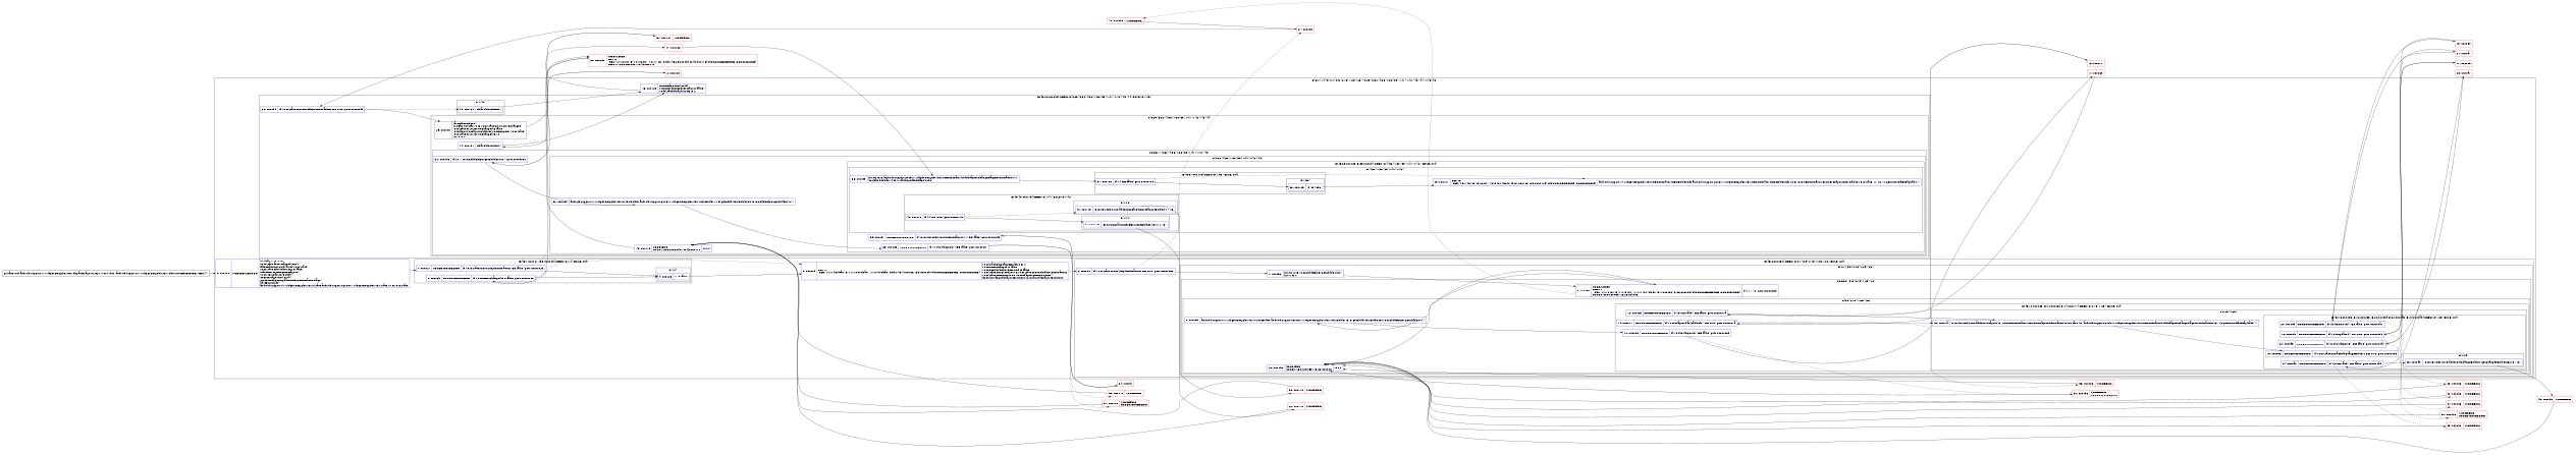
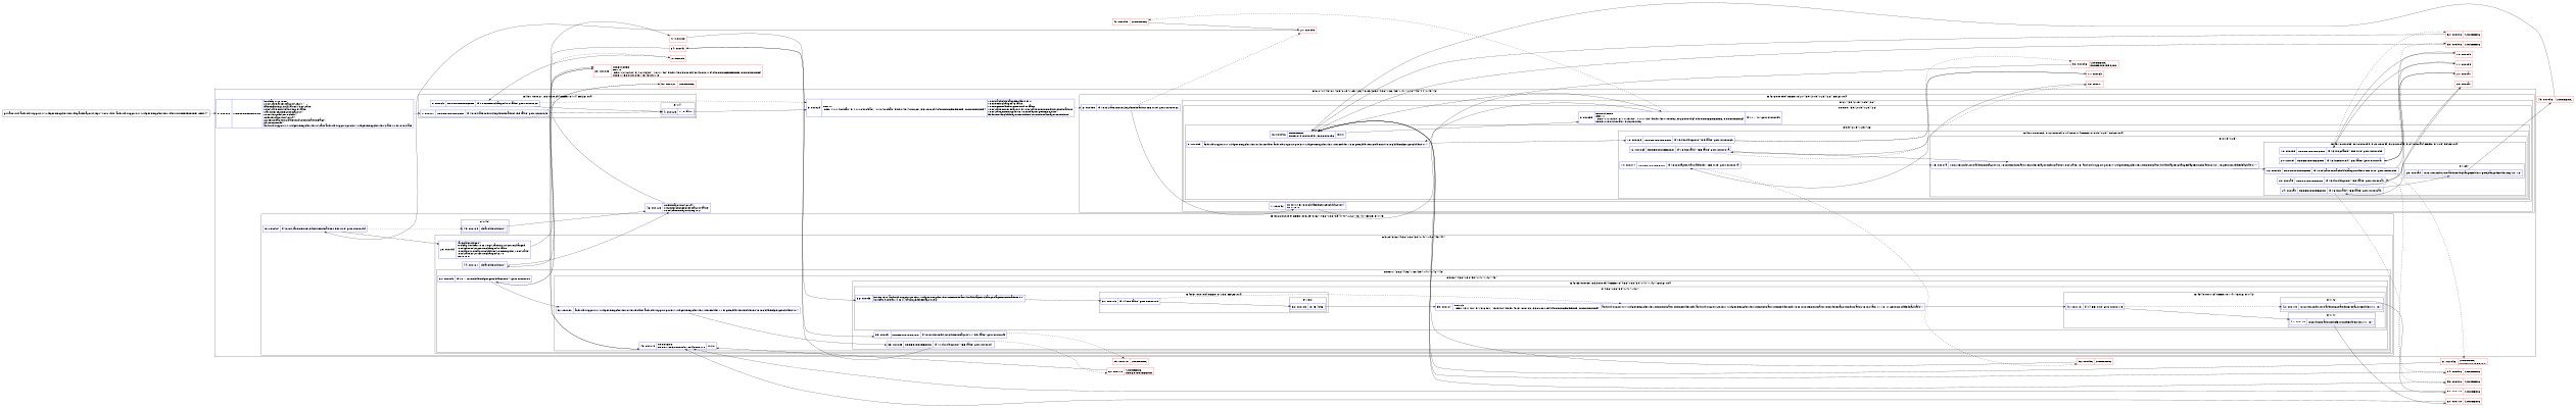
  digraph {
    rankdir=LR
    node [color=blue shape=record]
    n1 [label="{4\:\ 0x002e|r1 = false\l}"]
    n2 [label="{1\:\ 0x0027|ADDED_TO_REGION\l|if (r8.mState.mRunSimpleAnimations == false) goto L_0x002e\l}"]
    n3 [label="{3\:\ 0x002b|ADDED_TO_REGION\l|if (r8.mItemsChanged == false) goto L_0x002e\l}"]
    n4 [label="{25\:\ 0x00ad|r8.mViewInfoStore.addToOldChangeHolders(getChangedHolderKey(r3), r3)\l}"]
    n5 [label="{16\:\ 0x0093|ADDED_TO_REGION\l|if (r8.mState.mTrackOldChangeHolders == true) goto L_0x0095\l}"]
    n6 [label="{18\:\ 0x0099|ADDED_TO_REGION\l|if (r3.isUpdated() == true) goto L_0x009b\l}"]
    n7 [label="{20\:\ 0x009f|ADDED_TO_REGION\l|if (r3.isRemoved() == false) goto L_0x00a1\l}"]
    n8 [label="{22\:\ 0x00a5|ADDED_TO_REGION\l|if (r3.shouldIgnore() == false) goto L_0x00a7\l}"]
    n9 [label="{24\:\ 0x00ab|ADDED_TO_REGION\l|if (r3.isInvalid() == false) goto L_0x00ad\l}"]
    n10 [label="{15\:\ 0x007a|r8.mViewInfoStore.addToPreLayout(r3, r8.mItemAnimator.recordPreLayoutInformation(r8.mState, r3, android.support.p003v7.widget.RecyclerView.ItemAnimator.buildAdapterChangeFlagsForAnimations(r3), r3.getUnmodifiedPayloads()))\l}"]
    n11 [label="{10\:\ 0x0069|ADDED_TO_REGION\l|if (r3.shouldIgnore() == false) goto L_0x006b\l}"]
    n12 [label="{12\:\ 0x006f|ADDED_TO_REGION\l|if (r3.isInvalid() == false) goto L_0x007a\l}"]
    n13 [label="{14\:\ 0x0077|ADDED_TO_REGION\l|if (r8.mAdapter.hasStableIds() == true) goto L_0x007a\l}"]
    n14 [label="{9\:\ 0x005b|android.support.v7.widget.RecyclerView$ViewHolder android.support.p003v7.widget.RecyclerView.ViewHolder r3 = getChildViewHolderInt(r8.mChildHelper.getChildAt(r1))\l}"]
    n15 [label="{26\:\ 0x00b6|LOOP_END\lLOOP:0: B:8:0x0059\-\>B:26:0x00b6\l|r5++\l}"]
    n16 [label="{8\:\ 0x0059|LOOP_START\lPHI: r1 \l  PHI: (r1v16 int) = (r1v15 int), (r1v17 int) binds: [B:7:0x0052, B:26:0x00b6] A[DONT_GENERATE, DONT_INLINE]\lLOOP:0: B:8:0x0059\-\>B:26:0x00b6\l|if (r1 \< r0) goto L_0x005b\l}"]
    n17 [label="{7\:\ 0x0052|int int r0 = r8.mChildHelper.getChildCount()\lint r1 = 0\l}"]
    n18 [label="{6\:\ 0x0050|if (r8.mState.mRunSimpleAnimations == true) goto L_0x0052\l}"]
    n19 [label="{38\:\ 0x0105|r3 \|= 4096\l}"]
    n20 [label="{37\:\ 0x0103|if (r4 == false) goto L_0x0105\l}"]
    n21 [label="{41\:\ 0x0115|recordAnimationInfoIfBouncedHiddenView(r1, r3)\l}"]
    n22 [label="{42\:\ 0x0119|r8.mViewInfoStore.addToAppearedInPreLayoutHolders(r1, r3)\l}"]
    n23 [label="{40\:\ 0x0113|if (r4 == true) goto L_0x0115\l}"]
    n24 [label="{36\:\ 0x00f9|int int r3 = android.support.p003v7.widget.RecyclerView.ItemAnimator.buildAdapterChangeFlagsForAnimations(r1)\lboolean boolean r4 = r1.hasAnyOfTheFlags(8192)\l}"]
    n25 [label="{39\:\ 0x0107|PHI: r3 \l  PHI: (r3v7 int) = (r3v6 int), (r3v9 int) binds: [B:37:0x0103, B:38:0x0105] A[DONT_GENERATE, DONT_INLINE]\l|android.support.v7.widget.RecyclerView$ItemAnimator$ItemHolderInfo android.support.p003v7.widget.RecyclerView.ItemAnimator.ItemHolderInfo r3 = r8.mItemAnimator.recordPreLayoutInformation(r8.mState, r1, r3, r1.getUnmodifiedPayloads())\l}"]
    n26 [label="{33\:\ 0x00ee|ADDED_TO_REGION\l|if (r1.shouldIgnore() == false) goto L_0x00f1\l}"]
    n27 [label="{35\:\ 0x00f7|ADDED_TO_REGION\l|if (r8.mViewInfoStore.isInPreLayout(r1) == false) goto L_0x00f9\l}"]
    n28 [label="{32\:\ 0x00e0|android.support.v7.widget.RecyclerView$ViewHolder android.support.p003v7.widget.RecyclerView.ViewHolder r1 = getChildViewHolderInt(r8.mChildHelper.getChildAt(r0))\l}"]
    n29 [label="{43\:\ 0x011e|LOOP_END\lLOOP:1: B:30:0x00d8\-\>B:43:0x011e\l|r0++\l}"]
    n30 [label="{31\:\ 0x00de|if (r0 \< r8.mChildHelper.getChildCount()) goto L_0x00e0\l}"]
    n31 [label="{29\:\ 0x00bf|saveOldPositions()\lboolean boolean r0 = r8.mState.mStructureChanged\lr8.mState.mStructureChanged = false\lr8.mLayout.onLayoutChildren(r8.mRecycler, r8.mState)\lr8.mState.mStructureChanged = r0\lint r0 = 0\l}"]
    n32 [label="{44\:\ 0x0121|clearOldPositions()\l}"]
    n33 [label="{45\:\ 0x0125|clearOldPositions()\l}"]
    n34 [label="{28\:\ 0x00bd|if (r8.mState.mRunPredictiveAnimations == true) goto L_0x00bf\l}"]
-   n35 [label="{0\:\ 0x0000|MTH_THIS_BLOCK\l|boolean r1 = true\lr8.mState.assertLayoutStep(1)\lfillRemainingScrollValues(r8.mState)\lr8.mState.mIsMeasuring = false\lstartInterceptRequestLayout()\lr8.mViewInfoStore.clear()\lonEnterLayoutOrScroll()\lprocessAdapterUpdatesAndSetAnimationFlags()\lsaveFocusInfo()\landroid.support.v7.widget.RecyclerView$State android.support.p003v7.widget.RecyclerView.State r0 = r8.mState\l}"]
+   n35 [label="{0\:\ 0x0000|MTH_ENTER_BLOCK\l|boolean r1 = true\lr8.mState.assertLayoutStep(1)\lfillRemainingScrollValues(r8.mState)\lr8.mState.mIsMeasuring = false\lstartInterceptRequestLayout()\lr8.mViewInfoStore.clear()\lonEnterLayoutOrScroll()\lprocessAdapterUpdatesAndSetAnimationFlags()\lsaveFocusInfo()\landroid.support.v7.widget.RecyclerView$State android.support.p003v7.widget.RecyclerView.State r0 = r8.mState\l}"]
    n36 [label="{5\:\ 0x002f|PHI: r1 \l  PHI: (r1v1 boolean) = (r1v18 boolean), (r1v0 boolean) binds: [B:4:0x002e, B:3:0x002b] A[DONT_GENERATE, DONT_INLINE]\l|r0.mTrackOldChangeHolders = r1\lr8.mItemsChanged = false\lr8.mItemsAddedOrRemoved = false\lr8.mState.mInPreLayout = r8.mState.mRunPredictiveAnimations\lr8.mState.mItemCount = r8.mAdapter.getItemCount()\lfindMinMaxChildLayoutPositions(r8.mMinMaxLayoutPositions)\l}"]
    n37 [label="{46\:\ 0x0128|onExitLayoutOrScroll()\lstopInterceptRequestLayout(false)\lr8.mState.mLayoutStep = 2\l}"]
    n38 [color=red label="{2\:\ 0x0029}"]
    n39 [color=red label="{49\:\ 0x00b6|SYNTHETIC\l}"]
    n40 [color=red label="{17\:\ 0x0095}"]
    n41 [color=red label="{51\:\ 0x00b6|SYNTHETIC\lADDED_TO_REGION\l}"]
    n42 [color=red label="{19\:\ 0x009b}"]
    n43 [color=red label="{52\:\ 0x00b6|SYNTHETIC\l}"]
    n44 [color=red label="{21\:\ 0x00a1}"]
    n45 [color=red label="{53\:\ 0x00b6|SYNTHETIC\l}"]
    n46 [color=red label="{23\:\ 0x00a7}"]
    n47 [color=red label="{54\:\ 0x00b6|SYNTHETIC\l}"]
    n48 [color=red label="{55\:\ 0x00b6|SYNTHETIC\l}"]
    n49 [color=red label="{11\:\ 0x006b}"]
    n50 [color=red label="{50\:\ 0x00b6|SYNTHETIC\lADDED_TO_REGION\l}"]
    n51 [color=red label="{13\:\ 0x0071}"]
    n52 [color=red label="{56\:\ 0x00b6|SYNTHETIC\l}"]
    n53 [color=red label="{48\:\ 0x00b9|SYNTHETIC\l}"]
    n54 [color=red label="{27\:\ 0x00b9}"]
    n55 [color=red label="{60\:\ 0x011e|SYNTHETIC\l}"]
    n56 [color=red label="{58\:\ 0x011e|SYNTHETIC\l}"]
    n57 [color=red label="{34\:\ 0x00f1}"]
    n58 [color=red label="{61\:\ 0x011e|SYNTHETIC\lADDED_TO_REGION\l}"]
    n59 [color=red label="{59\:\ 0x011e|SYNTHETIC\l}"]
    n60 [color=red label="{30\:\ 0x00d8|LOOP_START\lPHI: r0 \l  PHI: (r0v16 int) = (r0v15 int), (r0v17 int) binds: [B:29:0x00bf, B:43:0x011e] A[DONT_GENERATE, DONT_INLINE]\lLOOP:1: B:30:0x00d8\-\>B:43:0x011e\l}"]
    n61 [color=red label="{57\:\ 0x0121|SYNTHETIC\l}"]
    n62 [color=red label="{47\:\ 0x0133}"]
    n63 [label="{private void android.support.v7.widget.RecyclerView.dispatchLayoutStep1((r8v0 'this' android.support.v7.widget.RecyclerView A[IMMUTABLE_TYPE, THIS])) }" color=""]
    subgraph cluster_1 {
      label="R(6:0|(1:4)|5|(2:7|(3:9|(2:15|(1:25))|26))|(3:29|(3:32|(4:36|(1:38)|39|(1:41)(1:42))|43)|44)(1:45)|46)"
      n35
      n36
      n37
      subgraph cluster_2 {
        label="IF [B:1:0x0027, B:3:0x002b] THEN: R(1:4) ELSE: null"
        n2
        n3
        subgraph cluster_3 {
          label="R(1:4)"
          n1
        }
      }
      subgraph cluster_4 {
        label="IF [B:6:0x0050] THEN: R(2:7|(3:9|(2:15|(1:25))|26)) ELSE: null"
        n18
        subgraph cluster_5 {
          label="R(2:7|(3:9|(2:15|(1:25))|26))"
          n17
          subgraph cluster_6 {
            label="LOOP:0: (3:9|(2:15|(1:25))|26)"
            n16
            subgraph cluster_7 {
              label="R(3:9|(2:15|(1:25))|26)"
              n14
              n15
              subgraph cluster_8 {
                label="IF [B:10:0x0069, B:12:0x006f, B:14:0x0077] THEN: R(2:15|(1:25)) ELSE: null"
                n11
                n12
                n13
                subgraph cluster_9 {
                  label="R(2:15|(1:25))"
                  n10
                  subgraph cluster_10 {
                    label="IF [B:16:0x0093, B:18:0x0099, B:20:0x009f, B:22:0x00a5, B:24:0x00ab] THEN: R(1:25) ELSE: null"
                    n5
                    n6
                    n7
                    n8
                    n9
                    subgraph cluster_11 {
                      label="R(1:25)"
                      n4
                    }
                  }
                }
              }
            }
          }
        }
      }
      subgraph cluster_12 {
        label="IF [B:28:0x00bd] THEN: R(3:29|(3:32|(4:36|(1:38)|39|(1:41)(1:42))|43)|44) ELSE: R(1:45)"
        n34
        subgraph cluster_13 {
          label="R(3:29|(3:32|(4:36|(1:38)|39|(1:41)(1:42))|43)|44)"
          n31
          n32
          subgraph cluster_14 {
            label="LOOP:1: (3:32|(4:36|(1:38)|39|(1:41)(1:42))|43)"
            n30
            subgraph cluster_15 {
              label="R(3:32|(4:36|(1:38)|39|(1:41)(1:42))|43)"
              n28
              n29
              subgraph cluster_16 {
                label="IF [B:33:0x00ee, B:35:0x00f7] THEN: R(4:36|(1:38)|39|(1:41)(1:42)) ELSE: null"
                n26
                n27
                subgraph cluster_17 {
                  label="R(4:36|(1:38)|39|(1:41)(1:42))"
                  n24
                  n25
                  subgraph cluster_18 {
                    label="IF [B:37:0x0103] THEN: R(1:38) ELSE: null"
                    n20
                    subgraph cluster_19 {
                      label="R(1:38)"
                      n19
                    }
                  }
                  subgraph cluster_20 {
                    label="IF [B:40:0x0113] THEN: R(1:41) ELSE: R(1:42)"
                    n23
                    subgraph cluster_21 {
                      label="R(1:41)"
                      n21
                    }
                    subgraph cluster_22 {
                      label="R(1:42)"
                      n22
                    }
                  }
                }
              }
            }
          }
        }
        subgraph cluster_23 {
          label="R(1:45)"
          n33
        }
      }
    }
    n1 -> n36
    n2 -> n1
    n2 -> n38 [style=dashed]
    n3 -> n1
    n3 -> n36 [style=dashed]
    n4 -> n39
    n5 -> n40
    n5 -> n41 [style=dashed]
    n6 -> n42
    n6 -> n43 [style=dashed]
    n7 -> n44
    n7 -> n45 [style=dashed]
    n8 -> n46
    n8 -> n47 [style=dashed]
    n9 -> n4
    n9 -> n48 [style=dashed]
    n10 -> n5
    n11 -> n49
    n11 -> n50 [style=dashed]
    n12 -> n10
    n12 -> n51 [style=dashed]
    n13 -> n10
    n13 -> n52 [style=dashed]
    n14 -> n11
    n15 -> n16
    n16 -> n14
    n16 -> n53 [style=dashed]
    n17 -> n16
    n18 -> n17
    n18 -> n54 [style=dashed]
    n19 -> n25
    n20 -> n19
    n20 -> n25 [style=dashed]
    n21 -> n55
    n22 -> n56
    n23 -> n21
    n23 -> n22 [style=dashed]
    n24 -> n20
+   n25 -> n23
    n26 -> n57
    n26 -> n58 [style=dashed]
    n27 -> n59 [style=dashed]
    n28 -> n26
    n29 -> n60
    n30 -> n28
    n30 -> n61 [style=dashed]
    n31 -> n60
    n32 -> n37
    n33 -> n37
    n34 -> n31
    n34 -> n33 [style=dashed]
    n35 -> n2
    n36 -> n18 [style=dashed]
    n37 -> n62
    n38 -> n3
    n39 -> n15
    n40 -> n6
    n41 -> n15
    n42 -> n7
    n43 -> n15
    n44 -> n8
    n45 -> n15
    n46 -> n9
    n47 -> n15
    n48 -> n15
    n49 -> n12
    n50 -> n15
    n51 -> n13
    n52 -> n15
    n53 -> n54
    n54 -> n34
    n55 -> n29
    n56 -> n29
    n57 -> n27
    n58 -> n29
-   n59 -> n29
+   n57 -> n29
    n60 -> n30
    n61 -> n32
    n62 -> n24
    n63 -> n35
  }
